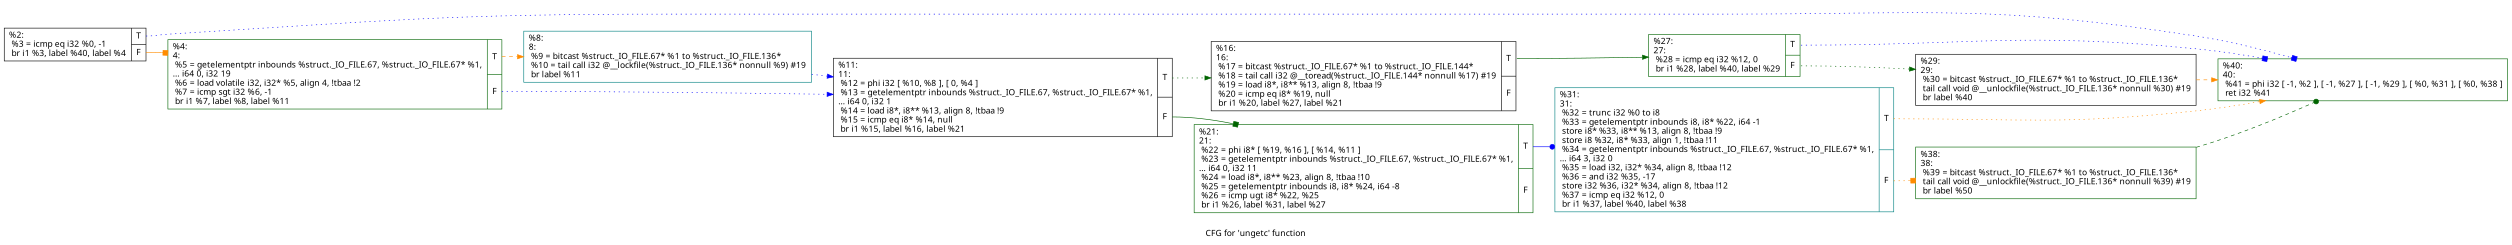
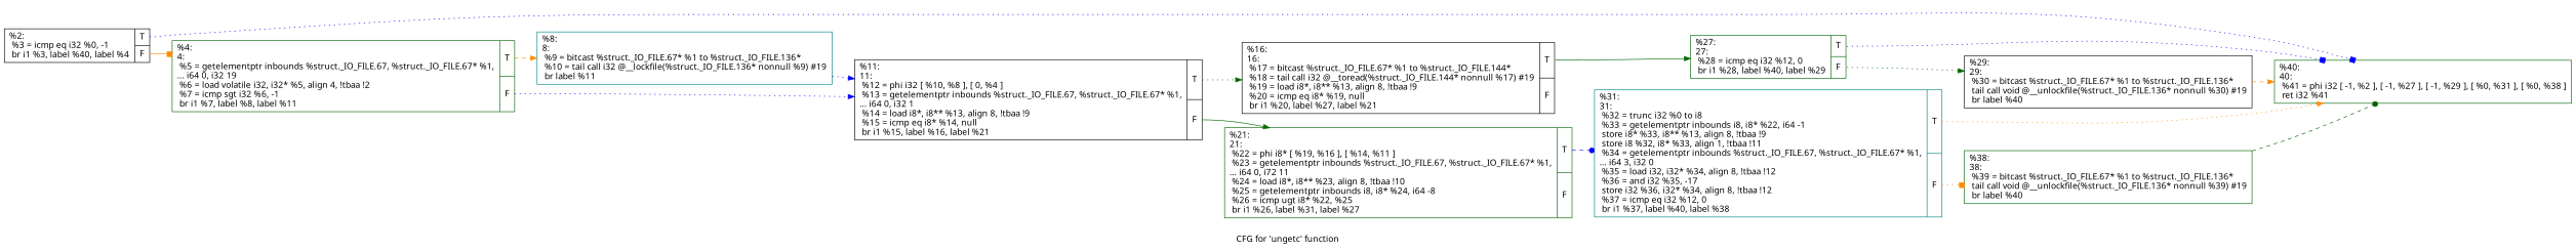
  digraph {
    fontname="Noto Sans"
    label="CFG for 'ungetc' function"
    rankdir=LR
    node [color=darkgreen fontname="Noto Sans" shape=record]
    edge [arrowhead=normal color=blue fontname="Noto Sans" style=dotted tailport=s0]
    n1 [color=black label="{%2:\l  %3 = icmp eq i32 %0, -1\l  br i1 %3, label %40, label %4\l|{<s0>T|<s1>F}}"]
    n2 [label="{%40:\l40:                                               \l  %41 = phi i32 [ -1, %2 ], [ -1, %27 ], [ -1, %29 ], [ %0, %31 ], [ %0, %38 ]\l  ret i32 %41\l}"]
    n3 [label="{%4:\l4:                                                \l  %5 = getelementptr inbounds %struct._IO_FILE.67, %struct._IO_FILE.67* %1,\l... i64 0, i32 19\l  %6 = load volatile i32, i32* %5, align 4, !tbaa !2\l  %7 = icmp sgt i32 %6, -1\l  br i1 %7, label %8, label %11\l|{<s0>T|<s1>F}}"]
    n4 [color=teal label="{%8:\l8:                                                \l  %9 = bitcast %struct._IO_FILE.67* %1 to %struct._IO_FILE.136*\l  %10 = tail call i32 @__lockfile(%struct._IO_FILE.136* nonnull %9) #19\l  br label %11\l}"]
    n5 [color=black label="{%11:\l11:                                               \l  %12 = phi i32 [ %10, %8 ], [ 0, %4 ]\l  %13 = getelementptr inbounds %struct._IO_FILE.67, %struct._IO_FILE.67* %1,\l... i64 0, i32 1\l  %14 = load i8*, i8** %13, align 8, !tbaa !9\l  %15 = icmp eq i8* %14, null\l  br i1 %15, label %16, label %21\l|{<s0>T|<s1>F}}"]
    n6 [color=black label="{%16:\l16:                                               \l  %17 = bitcast %struct._IO_FILE.67* %1 to %struct._IO_FILE.144*\l  %18 = tail call i32 @__toread(%struct._IO_FILE.144* nonnull %17) #19\l  %19 = load i8*, i8** %13, align 8, !tbaa !9\l  %20 = icmp eq i8* %19, null\l  br i1 %20, label %27, label %21\l|{<s0>T|<s1>F}}"]
-   n7 [label="{%21:\l21:                                               \l  %22 = phi i8* [ %19, %16 ], [ %14, %11 ]\l  %23 = getelementptr inbounds %struct._IO_FILE.67, %struct._IO_FILE.67* %1,\l... i64 0, i32 11\l  %24 = load i8*, i8** %23, align 8, !tbaa !10\l  %25 = getelementptr inbounds i8, i8* %24, i64 -8\l  %26 = icmp ugt i8* %22, %25\l  br i1 %26, label %31, label %27\l|{<s0>T|<s1>F}}"]
+   n7 [label="{%21:\l21:                                               \l  %22 = phi i8* [ %19, %16 ], [ %14, %11 ]\l  %23 = getelementptr inbounds %struct._IO_FILE.67, %struct._IO_FILE.67* %1,\l... i64 0, i72 11\l  %24 = load i8*, i8** %23, align 8, !tbaa !10\l  %25 = getelementptr inbounds i8, i8* %24, i64 -8\l  %26 = icmp ugt i8* %22, %25\l  br i1 %26, label %31, label %27\l|{<s0>T|<s1>F}}"]
    n8 [label="{%27:\l27:                                               \l  %28 = icmp eq i32 %12, 0\l  br i1 %28, label %40, label %29\l|{<s0>T|<s1>F}}"]
    n9 [color=teal label="{%31:\l31:                                               \l  %32 = trunc i32 %0 to i8\l  %33 = getelementptr inbounds i8, i8* %22, i64 -1\l  store i8* %33, i8** %13, align 8, !tbaa !9\l  store i8 %32, i8* %33, align 1, !tbaa !11\l  %34 = getelementptr inbounds %struct._IO_FILE.67, %struct._IO_FILE.67* %1,\l... i64 3, i32 0\l  %35 = load i32, i32* %34, align 8, !tbaa !12\l  %36 = and i32 %35, -17\l  store i32 %36, i32* %34, align 8, !tbaa !12\l  %37 = icmp eq i32 %12, 0\l  br i1 %37, label %40, label %38\l|{<s0>T|<s1>F}}"]
    n10 [color=black label="{%29:\l29:                                               \l  %30 = bitcast %struct._IO_FILE.67* %1 to %struct._IO_FILE.136*\l  tail call void @__unlockfile(%struct._IO_FILE.136* nonnull %30) #19\l  br label %40\l}"]
-   n11 [label="{%38:\l38:                                               \l  %39 = bitcast %struct._IO_FILE.67* %1 to %struct._IO_FILE.136*\l  tail call void @__unlockfile(%struct._IO_FILE.136* nonnull %39) #19\l  br label %50\l}"]
+   n11 [label="{%38:\l38:                                               \l  %39 = bitcast %struct._IO_FILE.67* %1 to %struct._IO_FILE.136*\l  tail call void @__unlockfile(%struct._IO_FILE.136* nonnull %39) #19\l  br label %40\l}"]
    n1 -> n2 [arrowhead=box]
    n1 -> n3 [arrowhead=box color=darkorange style=solid tailport=s1]
    n3 -> n4 [color=darkorange style=dashed]
    n3 -> n5 [tailport=s1]
    n4 -> n5
    n5 -> n6 [color=darkgreen]
-   n5 -> n7 [arrowhead=box color=darkgreen style=solid tailport=s1]
+   n5 -> n7 [color=darkgreen style=solid tailport=s1]
    n6 -> n8 [color=darkgreen style=solid]
-   n7 -> n9 [arrowhead=dot style=solid]
+   n7 -> n9 [arrowhead=dot style=dashed]
    n8 -> n2 [arrowhead=box]
    n8 -> n10 [color=darkgreen tailport=s1]
    n9 -> n2 [color=darkorange]
    n9 -> n11 [arrowhead=box color=darkorange tailport=s1]
    n10 -> n2 [color=darkorange style=dashed]
    n11 -> n2 [arrowhead=dot color=darkgreen style=dashed]
  }
